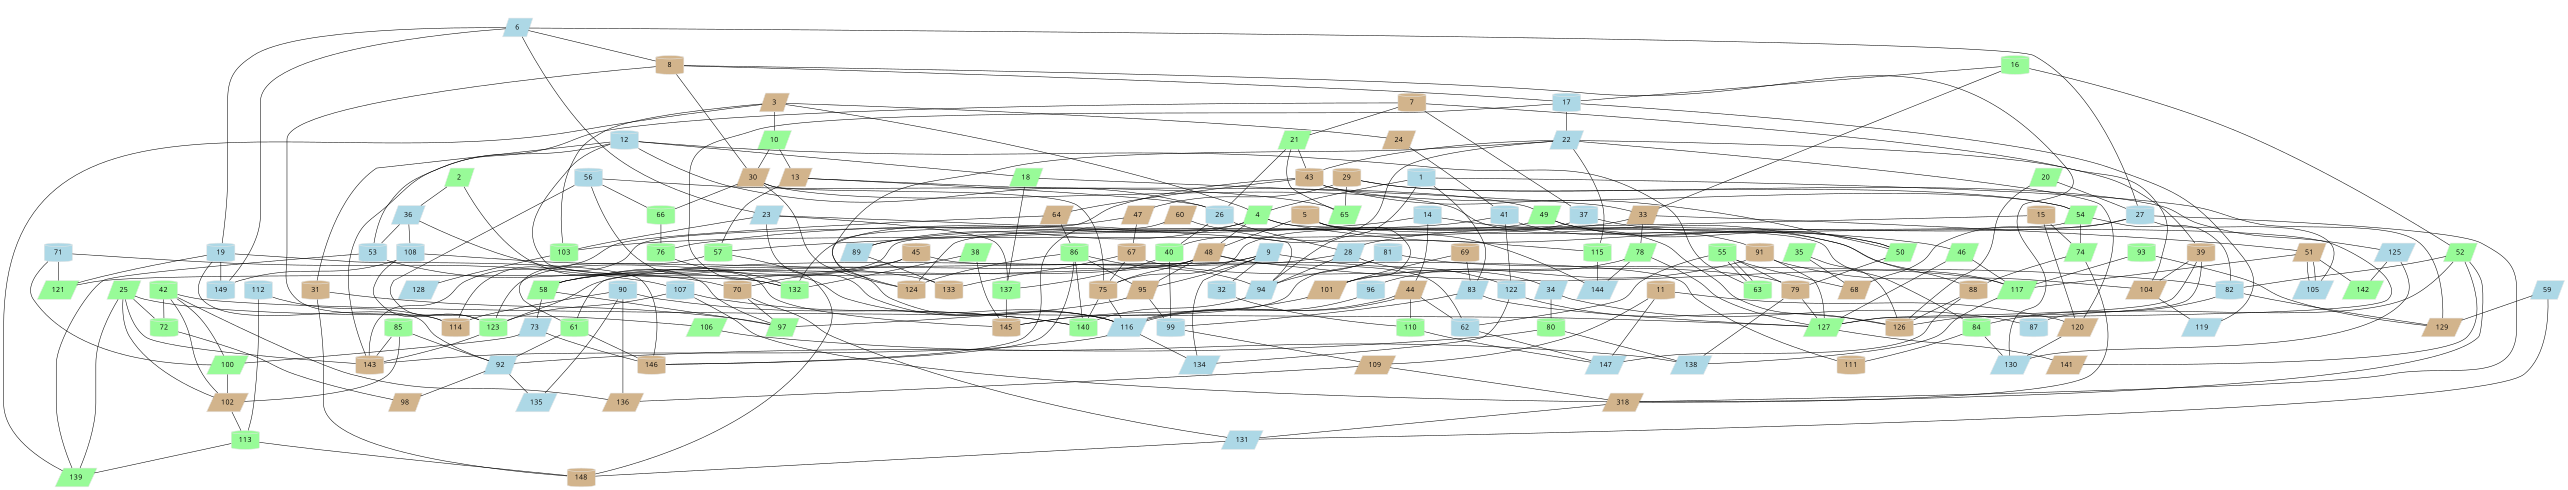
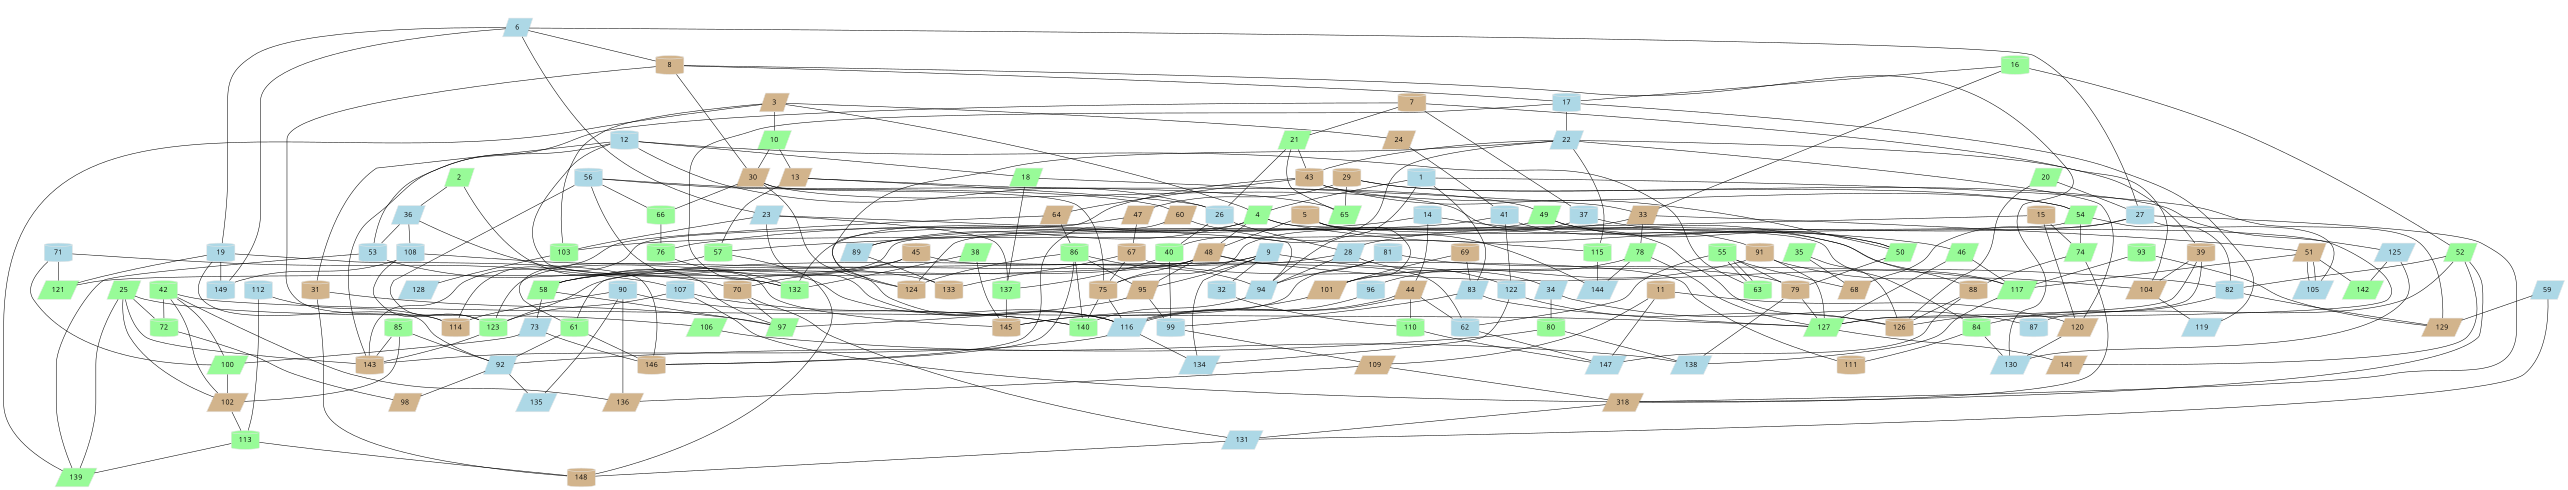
  graph {
    fontname="Open Sans"
    node [color=gray90 fillcolor=lightblue fontname="Open Sans" shape=parallelogram style=filled]
    edge [fontname="Open Sans"]
    4 [fillcolor=palegreen]
    1 [shape=cylinder]
    83
    94
    129 [fillcolor=tan]
    46 [fillcolor=palegreen]
    48 [fillcolor=tan]
    84 [fillcolor=palegreen shape=cylinder]
    89
    132 [fillcolor=palegreen shape=cylinder]
    127 [fillcolor=palegreen]
    99 [shape=cylinder]
    140 [fillcolor=palegreen shape=cylinder]
    2 [fillcolor=palegreen]
    36
    97 [fillcolor=palegreen]
    53 [shape=cylinder]
    108 [shape=cylinder]
    3 [fillcolor=tan]
    10 [fillcolor=palegreen]
    24 [fillcolor=tan]
    103 [fillcolor=palegreen shape=cylinder]
    139 [fillcolor=palegreen]
    30 [fillcolor=tan]
    13 [fillcolor=tan]
    41 [shape=cylinder]
    128
    117 [fillcolor=palegreen]
    58 [fillcolor=palegreen]
    95 [fillcolor=tan]
    121 [fillcolor=palegreen]
    75 [fillcolor=tan shape=cylinder]
    62 [shape=cylinder]
    82 [shape=cylinder]
    130
    111 [fillcolor=tan shape=cylinder]
    133 [fillcolor=tan shape=cylinder]
    5 [fillcolor=tan shape=cylinder]
    101 [fillcolor=tan]
    144
    145 [fillcolor=tan shape=cylinder]
    141 [fillcolor=tan]
    6
    8 [fillcolor=tan shape=cylinder]
    19 [shape=cylinder]
    23
    27 [shape=cylinder]
    149 [shape=cylinder]
    17 [shape=cylinder]
    114 [fillcolor=tan shape=cylinder]
    92
    146 [fillcolor=tan shape=cylinder]
    116
    137 [fillcolor=palegreen shape=cylinder]
    28
    68 [fillcolor=tan]
    105
    n58 [fillcolor=tan label=318]
    7 [fillcolor=tan shape=cylinder]
    21 [fillcolor=palegreen]
    37 [shape=cylinder]
    104 [fillcolor=tan]
    26 [shape=cylinder]
    43 [fillcolor=tan shape=cylinder]
    65 [fillcolor=palegreen]
    50 [fillcolor=palegreen]
    70 [fillcolor=tan shape=cylinder]
    119
    22
    126 [fillcolor=tan shape=cylinder]
    124 [fillcolor=tan shape=cylinder]
    66 [fillcolor=palegreen shape=cylinder]
    9
    32 [shape=cylinder]
    61 [fillcolor=palegreen shape=cylinder]
    122 [shape=cylinder]
    134
    110 [fillcolor=palegreen shape=cylinder]
    73
    49 [fillcolor=palegreen]
    57 [fillcolor=palegreen shape=cylinder]
    11 [fillcolor=tan shape=cylinder]
    109 [fillcolor=tan]
    120 [fillcolor=tan]
    147
    136 [fillcolor=tan]
    12 [shape=cylinder]
    18 [fillcolor=palegreen]
    31 [fillcolor=tan shape=cylinder]
    63 [fillcolor=palegreen shape=cylinder]
    143 [fillcolor=tan shape=cylinder]
    33 [fillcolor=tan]
    40 [fillcolor=palegreen shape=cylinder]
    148 [fillcolor=tan shape=cylinder]
    88 [fillcolor=tan shape=cylinder]
    44 [fillcolor=tan]
    14 [shape=cylinder]
    76 [fillcolor=palegreen shape=cylinder]
    138
    15 [fillcolor=tan shape=cylinder]
    74 [fillcolor=palegreen]
    16 [fillcolor=palegreen shape=cylinder]
    52 [fillcolor=palegreen]
    51 [fillcolor=tan]
    78 [fillcolor=palegreen]
    87 [shape=cylinder]
    39 [fillcolor=tan shape=cylinder]
    115 [fillcolor=palegreen shape=cylinder]
    98 [fillcolor=tan]
    135
    20 [fillcolor=palegreen]
    54 [fillcolor=palegreen]
    64 [fillcolor=tan]
    91 [fillcolor=tan shape=cylinder]
    25 [fillcolor=palegreen]
    72 [fillcolor=palegreen shape=cylinder]
    102 [fillcolor=tan]
    106 [fillcolor=palegreen]
    113 [fillcolor=palegreen shape=cylinder]
    34
    123 [fillcolor=palegreen shape=cylinder]
    131
    80 [fillcolor=palegreen shape=cylinder]
    29 [fillcolor=tan shape=cylinder]
    47 [fillcolor=tan]
    125
    67 [fillcolor=tan shape=cylinder]
    142 [fillcolor=palegreen]
    96 [shape=cylinder]
    35 [fillcolor=palegreen]
    79 [fillcolor=tan shape=cylinder]
    38 [fillcolor=palegreen]
    42 [fillcolor=palegreen shape=cylinder]
    100 [fillcolor=palegreen]
    86 [fillcolor=palegreen shape=cylinder]
    45 [fillcolor=tan shape=cylinder]
    55 [fillcolor=palegreen shape=cylinder]
    56 [shape=cylinder]
    60 [fillcolor=tan]
    59
    69 [fillcolor=tan shape=cylinder]
    71 [shape=cylinder]
    107 [shape=cylinder]
    81 [shape=cylinder]
    85 [fillcolor=palegreen shape=cylinder]
    90 [shape=cylinder]
    93 [fillcolor=palegreen shape=cylinder]
    112 [shape=cylinder]
    4 -- 46
    4 -- 48
    4 -- 84
    4 -- 89
    4 -- 132
    1 -- 4
    1 -- 83
    1 -- 94
    1 -- 129
    83 -- 127
    83 -- 99
    94 -- 140
    46 -- 127
    46 -- 117
    48 -- 58
    48 -- 95
    48 -- 121
    48 -- 75
    48 -- 62
    48 -- 82
    84 -- 130
    84 -- 111
    89 -- 133
    127 -- 141
    99 -- 109
    2 -- 36
    2 -- 97
    36 -- 132
    36 -- 53
    36 -- 108
    53 -- 139
    53 -- 70
    108 -- 133
    108 -- 149
    108 -- 123
    3 -- 4
    3 -- 10
    3 -- 24
    3 -- 103
    3 -- 139
    10 -- 30
    10 -- 13
    24 -- 41
    103 -- 128
    30 -- 75
    30 -- 126
    30 -- 124
    30 -- 66
    13 -- 26
    13 -- 49
    13 -- 57
    41 -- 89
    41 -- 122
    41 -- 91
    117 -- 138
    58 -- 97
    58 -- 73
    95 -- 99
    95 -- 97
    75 -- 140
    75 -- 116
    62 -- 147
    82 -- 129
    82 -- 84
    5 -- 48
    5 -- 127
    5 -- 101
    5 -- 144
    101 -- 145
    6 -- 8
    6 -- 19
    6 -- 23
    6 -- 27
    6 -- 149
    8 -- 30
    8 -- 130
    8 -- 17
    8 -- 114
    19 -- 121
    19 -- 149
    19 -- 92
    19 -- 146
    23 -- 94
    23 -- 103
    23 -- 116
    23 -- 137
    27 -- 28
    27 -- 68
    27 -- 105
    27 -- n58
    17 -- 116
    17 -- 119
    17 -- 22
    92 -- 98
    92 -- 135
    116 -- 134
    116 -- 143
    137 -- 145
    28 -- 94
    28 -- 34
    28 -- 123
    n58 -- 131
    7 -- 53
    7 -- 21
    7 -- 37
    7 -- 104
    21 -- 26
    21 -- 43
    21 -- 65
    37 -- 75
    37 -- 50
    104 -- 119
    26 -- 28
    26 -- 40
    43 -- 116
    43 -- 50
    43 -- 54
    43 -- 64
    50 -- 79
    70 -- 97
    70 -- 131
    22 -- 43
    22 -- 124
    22 -- 120
    22 -- 40
    22 -- 39
    22 -- 115
    66 -- 76
    9 -- 58
    9 -- 95
    9 -- 32
    9 -- 61
    9 -- 122
    9 -- 134
    32 -- 110
    61 -- 92
    61 -- 146
    122 -- 126
    122 -- 134
    110 -- 147
    73 -- 146
    73 -- 100
    49 -- 50
    49 -- 124
    49 -- 88
    57 -- 61
    57 -- 148
    11 -- 109
    11 -- 120
    11 -- 147
    109 -- n58
    109 -- 136
    120 -- 130
    12 -- 132
    12 -- 26
    12 -- 18
    12 -- 31
    12 -- 63
    12 -- 143
    18 -- 137
    18 -- 33
    31 -- 97
    31 -- 148
    33 -- 103
    33 -- 51
    33 -- 78
    40 -- 99
    40 -- 137
    88 -- 126
    88 -- 147
    44 -- 62
    44 -- 116
    44 -- 116
    44 -- 110
    14 -- 117
    14 -- 44
    14 -- 76
    76 -- 132
    15 -- 57
    15 -- 120
    15 -- 74
    74 -- n58
    74 -- 88
    16 -- 17
    16 -- 33
    16 -- 52
    52 -- 82
    52 -- 141
    52 -- n58
    52 -- 87
    51 -- 117
    51 -- 105
    51 -- 105
    51 -- 142
    78 -- 127
    78 -- 144
    78 -- 96
    39 -- 127
    39 -- 104
    39 -- 126
    115 -- 144
    20 -- 27
    20 -- 126
    54 -- 82
    54 -- 74
    54 -- 123
    64 -- 143
    64 -- 86
    91 -- 127
    91 -- 101
    91 -- 104
    25 -- 139
    25 -- 143
    25 -- 72
    25 -- 102
    25 -- 106
    72 -- 98
    102 -- 113
    106 -- 138
    113 -- 139
    113 -- 148
    34 -- 87
    34 -- 80
    123 -- 143
    131 -- 148
    80 -- 92
    80 -- 138
    29 -- 65
    29 -- 54
    29 -- 47
    29 -- 125
    47 -- 114
    47 -- 67
    125 -- 130
    125 -- 142
    67 -- 75
    67 -- 133
    67 -- 79
    96 -- 116
    35 -- 68
    35 -- 126
    79 -- 127
    79 -- 138
    38 -- 132
    38 -- 145
    42 -- 127
    42 -- 136
    42 -- 72
    42 -- 102
    42 -- 100
    100 -- 102
    86 -- 94
    86 -- 140
    86 -- 95
    86 -- 146
    86 -- 124
    45 -- 58
    45 -- 111
    45 -- 70
    55 -- 62
    55 -- 68
    55 -- 63
    55 -- 63
    55 -- 79
    56 -- 145
    56 -- 65
    56 -- 66
    56 -- 123
+   56 -- 60
    60 -- 146
    60 -- 115
    59 -- 129
    59 -- 131
    69 -- 83
    69 -- 101
    71 -- 121
    71 -- 100
    71 -- 107
    107 -- 140
    107 -- n58
    107 -- 123
    81 -- 94
    81 -- 117
    81 -- 145
    85 -- 92
    85 -- 143
    85 -- 102
    90 -- 140
    90 -- 114
    90 -- 136
    90 -- 135
    93 -- 129
    93 -- 117
    112 -- 114
    112 -- 113
  }
